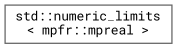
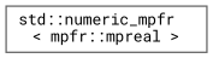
  digraph {
    rankdir=TB
    fontname="Roboto Mono"
-   n1 [color=grey40 fillcolor=white fontname="Roboto Mono" fontsize=10 height=0.2 label="std::numeric_limits\l\< mpfr::mpreal \>" shape=box style=filled width=0.4]
+   n1 [color=grey40 fillcolor=white fontname="Roboto Mono" fontsize=10 height=0.2 label="std::numeric_mpfr\l\< mpfr::mpreal \>" shape=box style=filled width=0.4]
  }
